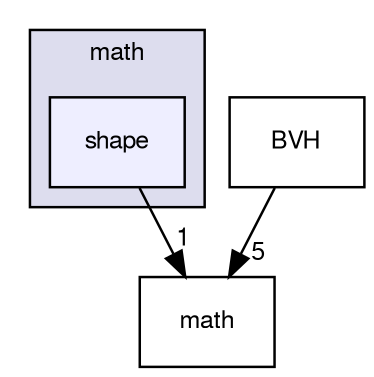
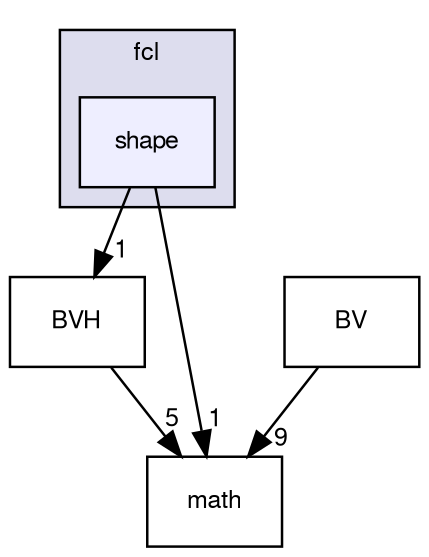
  digraph {
    compound=true
    node [fontname=FreeSans fontsize=10 shape=box]
    edge [headlabel=1 labeldistance=1.5 labelfontname=FreeSans labelfontsize=10]
    n1 [fillcolor="#eeeeff" label=shape pencolor=black style=filled]
    n2 [label=BVH]
    n3 [label=math]
+   n4 [label=BV]
    subgraph cluster_1 {
      bgcolor="#ddddee"
      fontname=FreeSans
      fontsize=10
-     label=math
+     label=fcl
      pencolor=black
      n1
    }
+   n1 -> n2
    n1 -> n3
    n2 -> n3 [headlabel=5]
+   n4 -> n3 [headlabel=9]
  }
